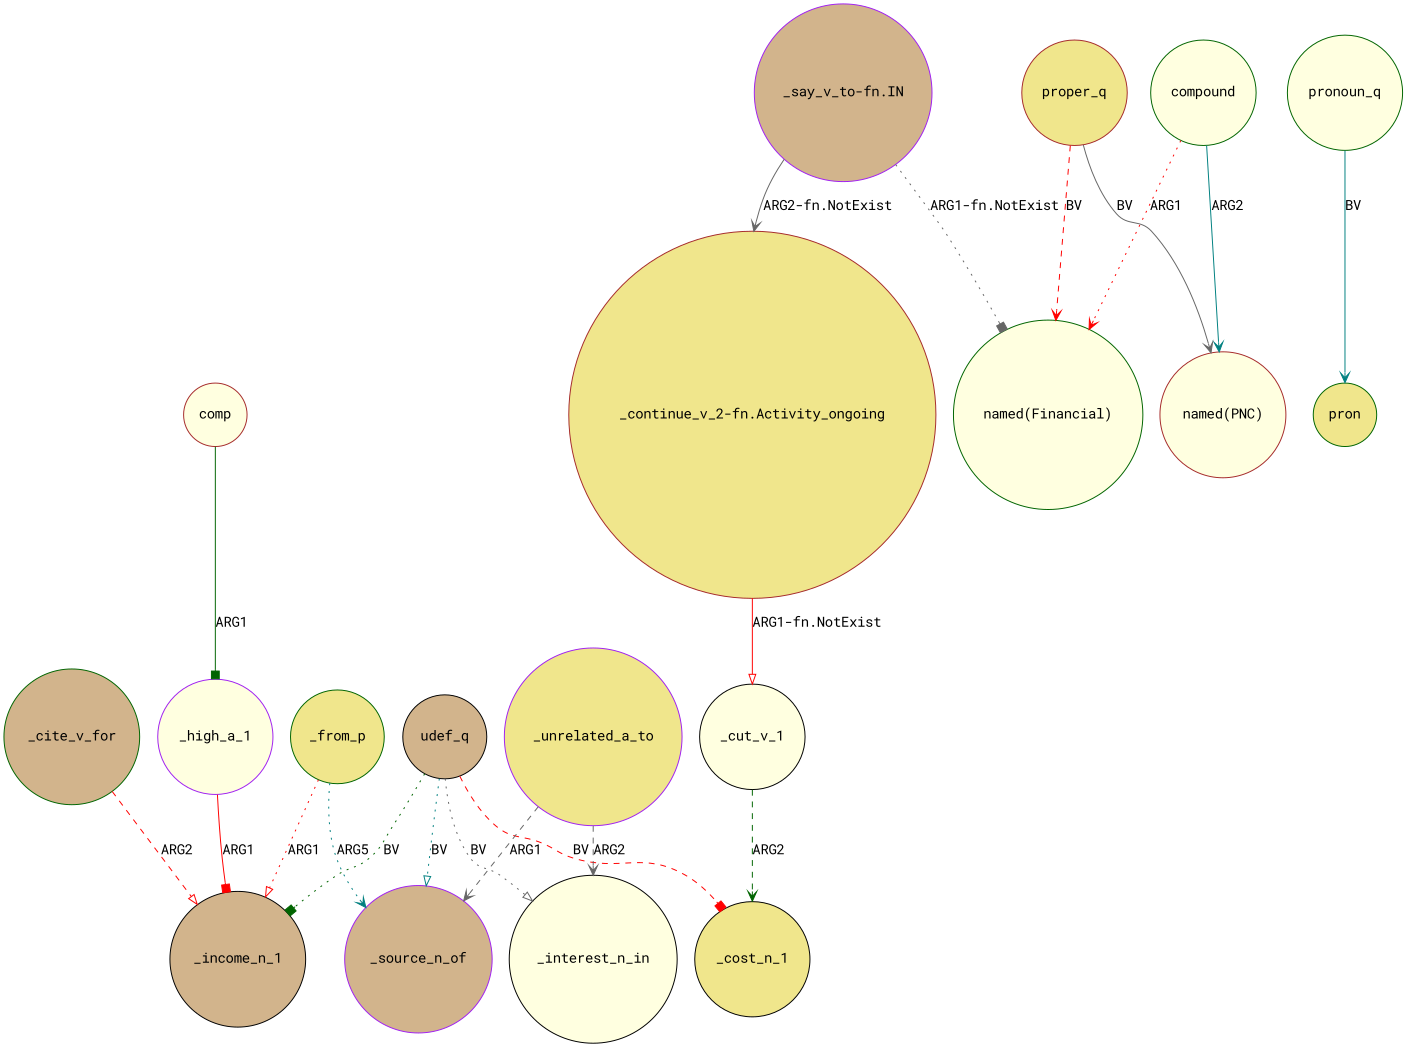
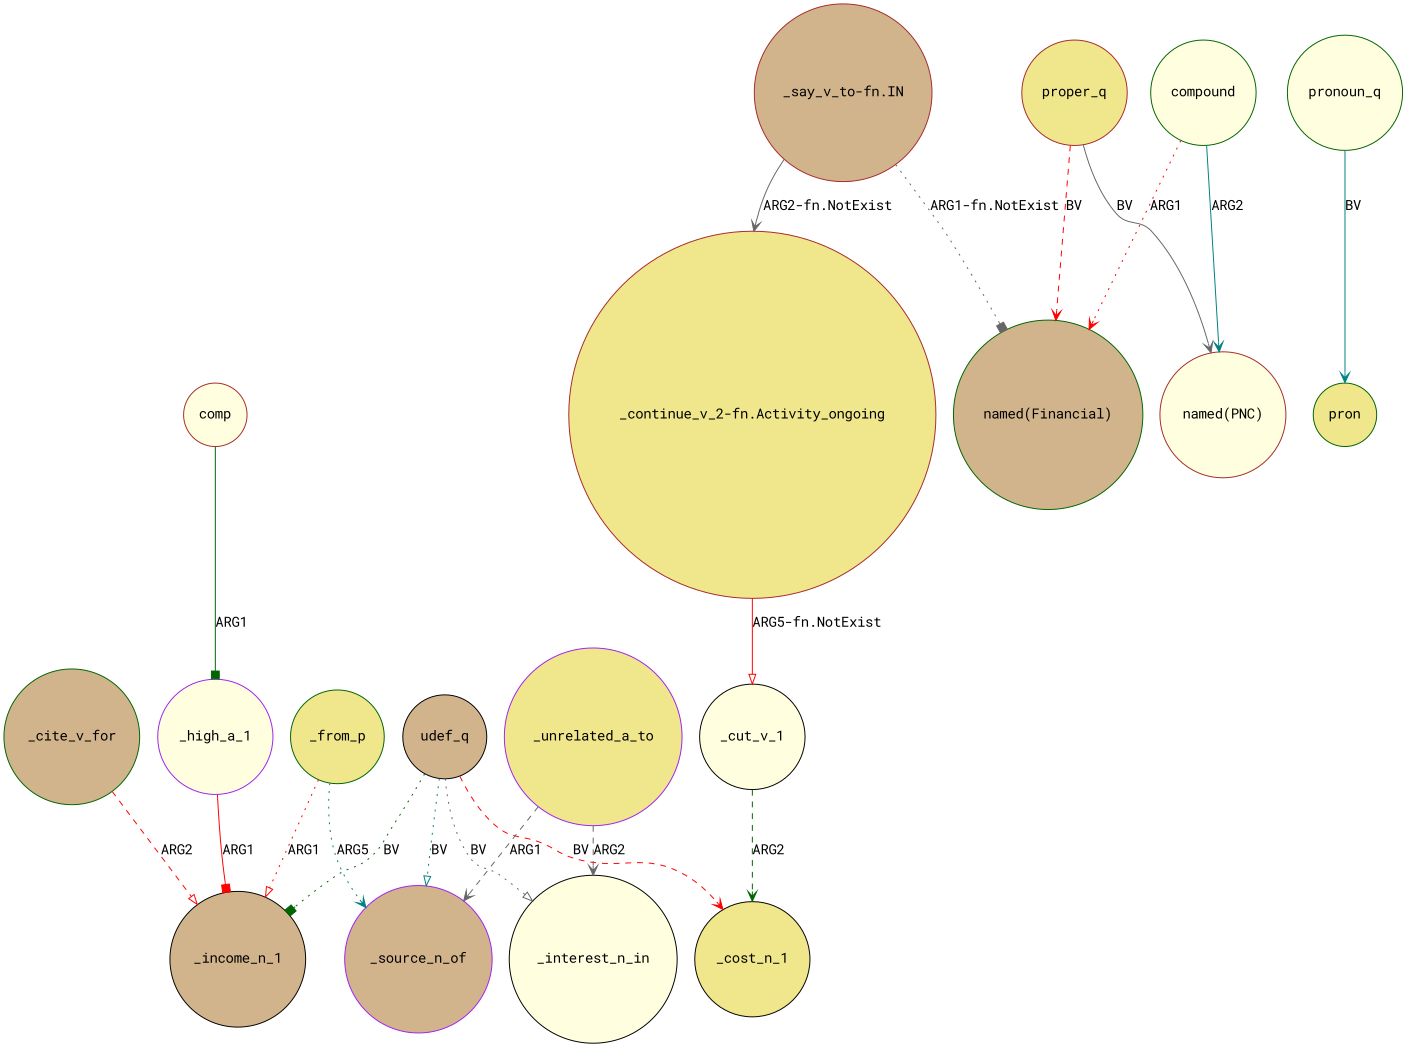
  digraph {
    fontname="Roboto Mono"
    node [color=darkgreen fillcolor=lightyellow fontname="Roboto Mono" shape=circle style=filled]
    edge [arrowhead=vee color=red fontname="Roboto Mono" style=solid]
    _cite_v_for [fillcolor=tan]
    _income_n_1 [color=black fillcolor=tan]
-   "named(Financial)"
+   "named(Financial)" [fillcolor=tan]
    _high_a_1 [color=purple]
-   "_say_v_to-fn.IN" [color=purple fillcolor=tan]
+   "_say_v_to-fn.IN" [color=brown fillcolor=tan]
    "_continue_v_2-fn.Activity_ongoing" [color=brown fillcolor=khaki]
    _cut_v_1 [color=black]
    _cost_n_1 [color=black fillcolor=khaki]
    pron [fillcolor=khaki]
    _from_p [fillcolor=khaki]
    _source_n_of [color=purple fillcolor=tan]
    comp [color=brown]
    udef_q [color=black fillcolor=tan]
    _interest_n_in [color=black]
    compound
    "named(PNC)" [color=brown]
    _unrelated_a_to [color=purple fillcolor=khaki]
    pronoun_q
    proper_q [color=brown fillcolor=khaki]
    _cite_v_for -> _income_n_1 [arrowhead=onormal label=ARG2 style=dashed]
    _high_a_1 -> _income_n_1 [arrowhead=box label=ARG1]
    "_say_v_to-fn.IN" -> "named(Financial)" [arrowhead=box color=gray40 label="ARG1-fn.NotExist" style=dotted]
    "_say_v_to-fn.IN" -> "_continue_v_2-fn.Activity_ongoing" [color=gray40 label="ARG2-fn.NotExist"]
-   "_continue_v_2-fn.Activity_ongoing" -> _cut_v_1 [arrowhead=onormal label="ARG1-fn.NotExist"]
+   "_continue_v_2-fn.Activity_ongoing" -> _cut_v_1 [arrowhead=onormal label="ARG5-fn.NotExist"]
    _cut_v_1 -> _cost_n_1 [color=darkgreen label=ARG2 style=dashed]
    _from_p -> _income_n_1 [arrowhead=onormal label=ARG1 style=dotted]
    _from_p -> _source_n_of [color=teal label=ARG5 style=dotted]
    comp -> _high_a_1 [arrowhead=box color=darkgreen label=ARG1]
    udef_q -> _income_n_1 [arrowhead=box color=darkgreen label=BV style=dotted]
-   udef_q -> _cost_n_1 [arrowhead=box label=BV style=dashed]
+   udef_q -> _cost_n_1 [label=BV style=dashed]
    udef_q -> _source_n_of [arrowhead=onormal color=teal label=BV style=dotted]
    udef_q -> _interest_n_in [arrowhead=onormal color=gray40 label=BV style=dotted]
    compound -> "named(Financial)" [label=ARG1 style=dotted]
    compound -> "named(PNC)" [color=teal label=ARG2]
    _unrelated_a_to -> _source_n_of [color=gray40 label=ARG1 style=dashed]
    _unrelated_a_to -> _interest_n_in [color=gray40 label=ARG2 style=dashed]
    pronoun_q -> pron [color=teal label=BV]
    proper_q -> "named(Financial)" [label=BV style=dashed]
    proper_q -> "named(PNC)" [color=gray40 label=BV]
  }
